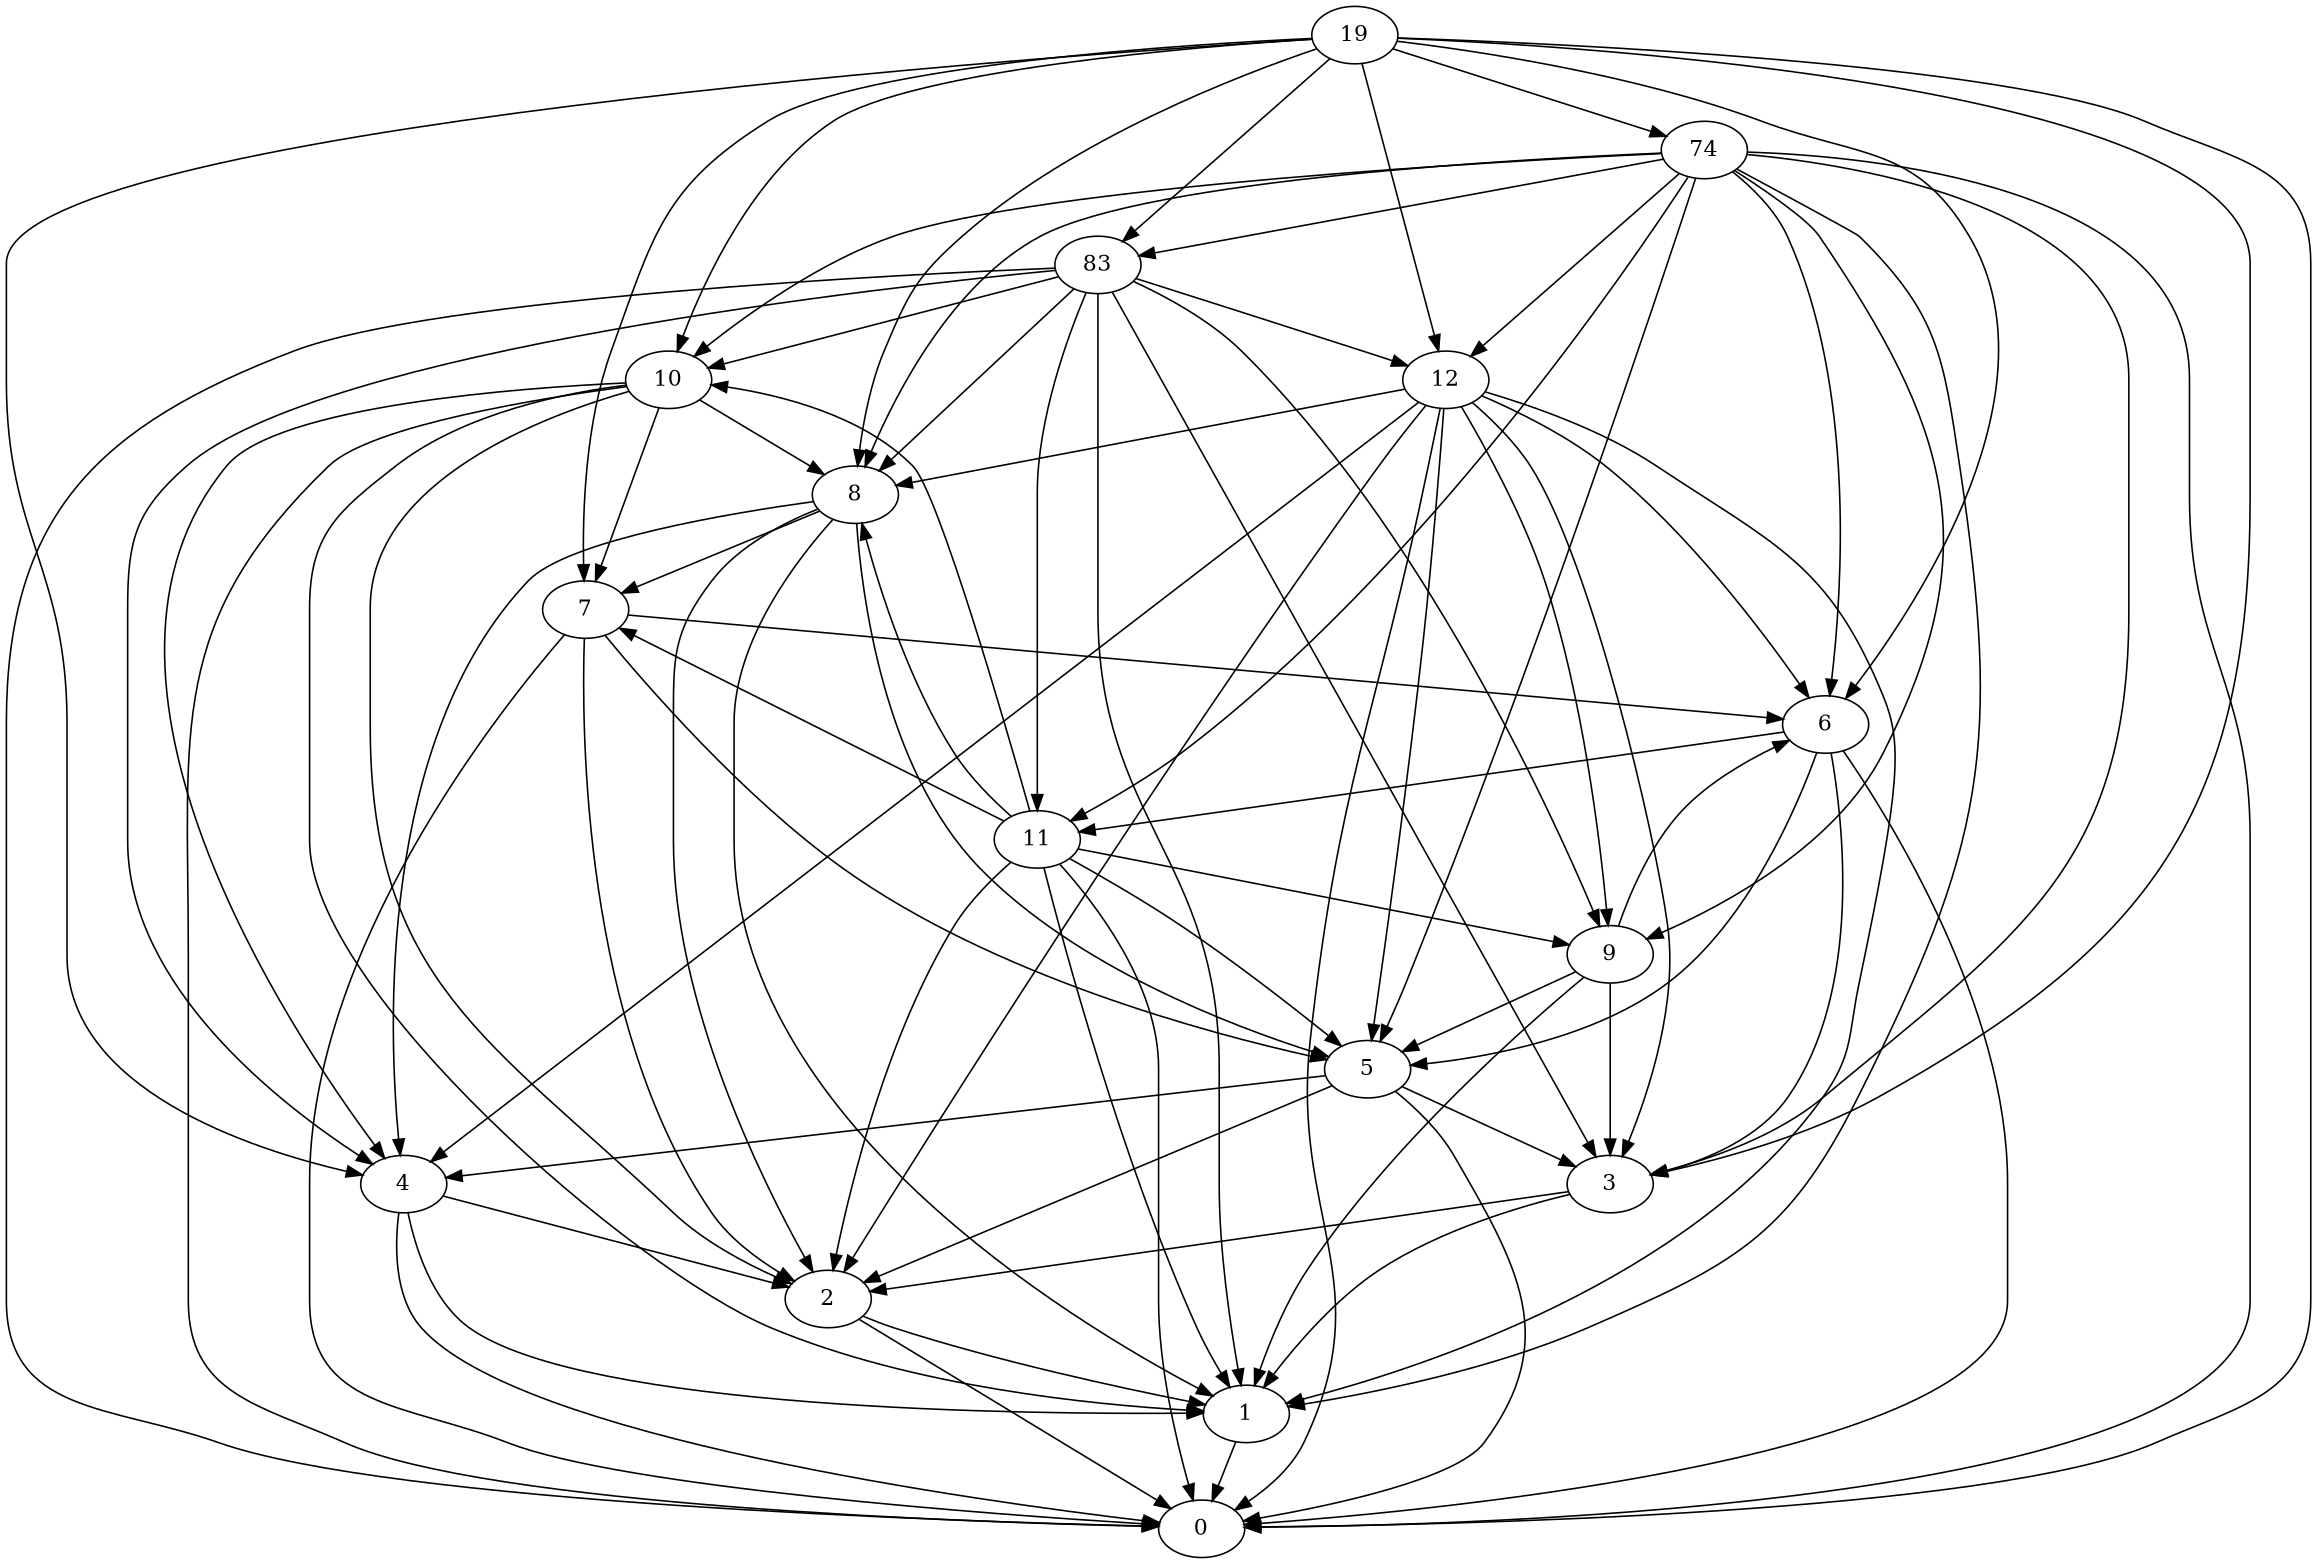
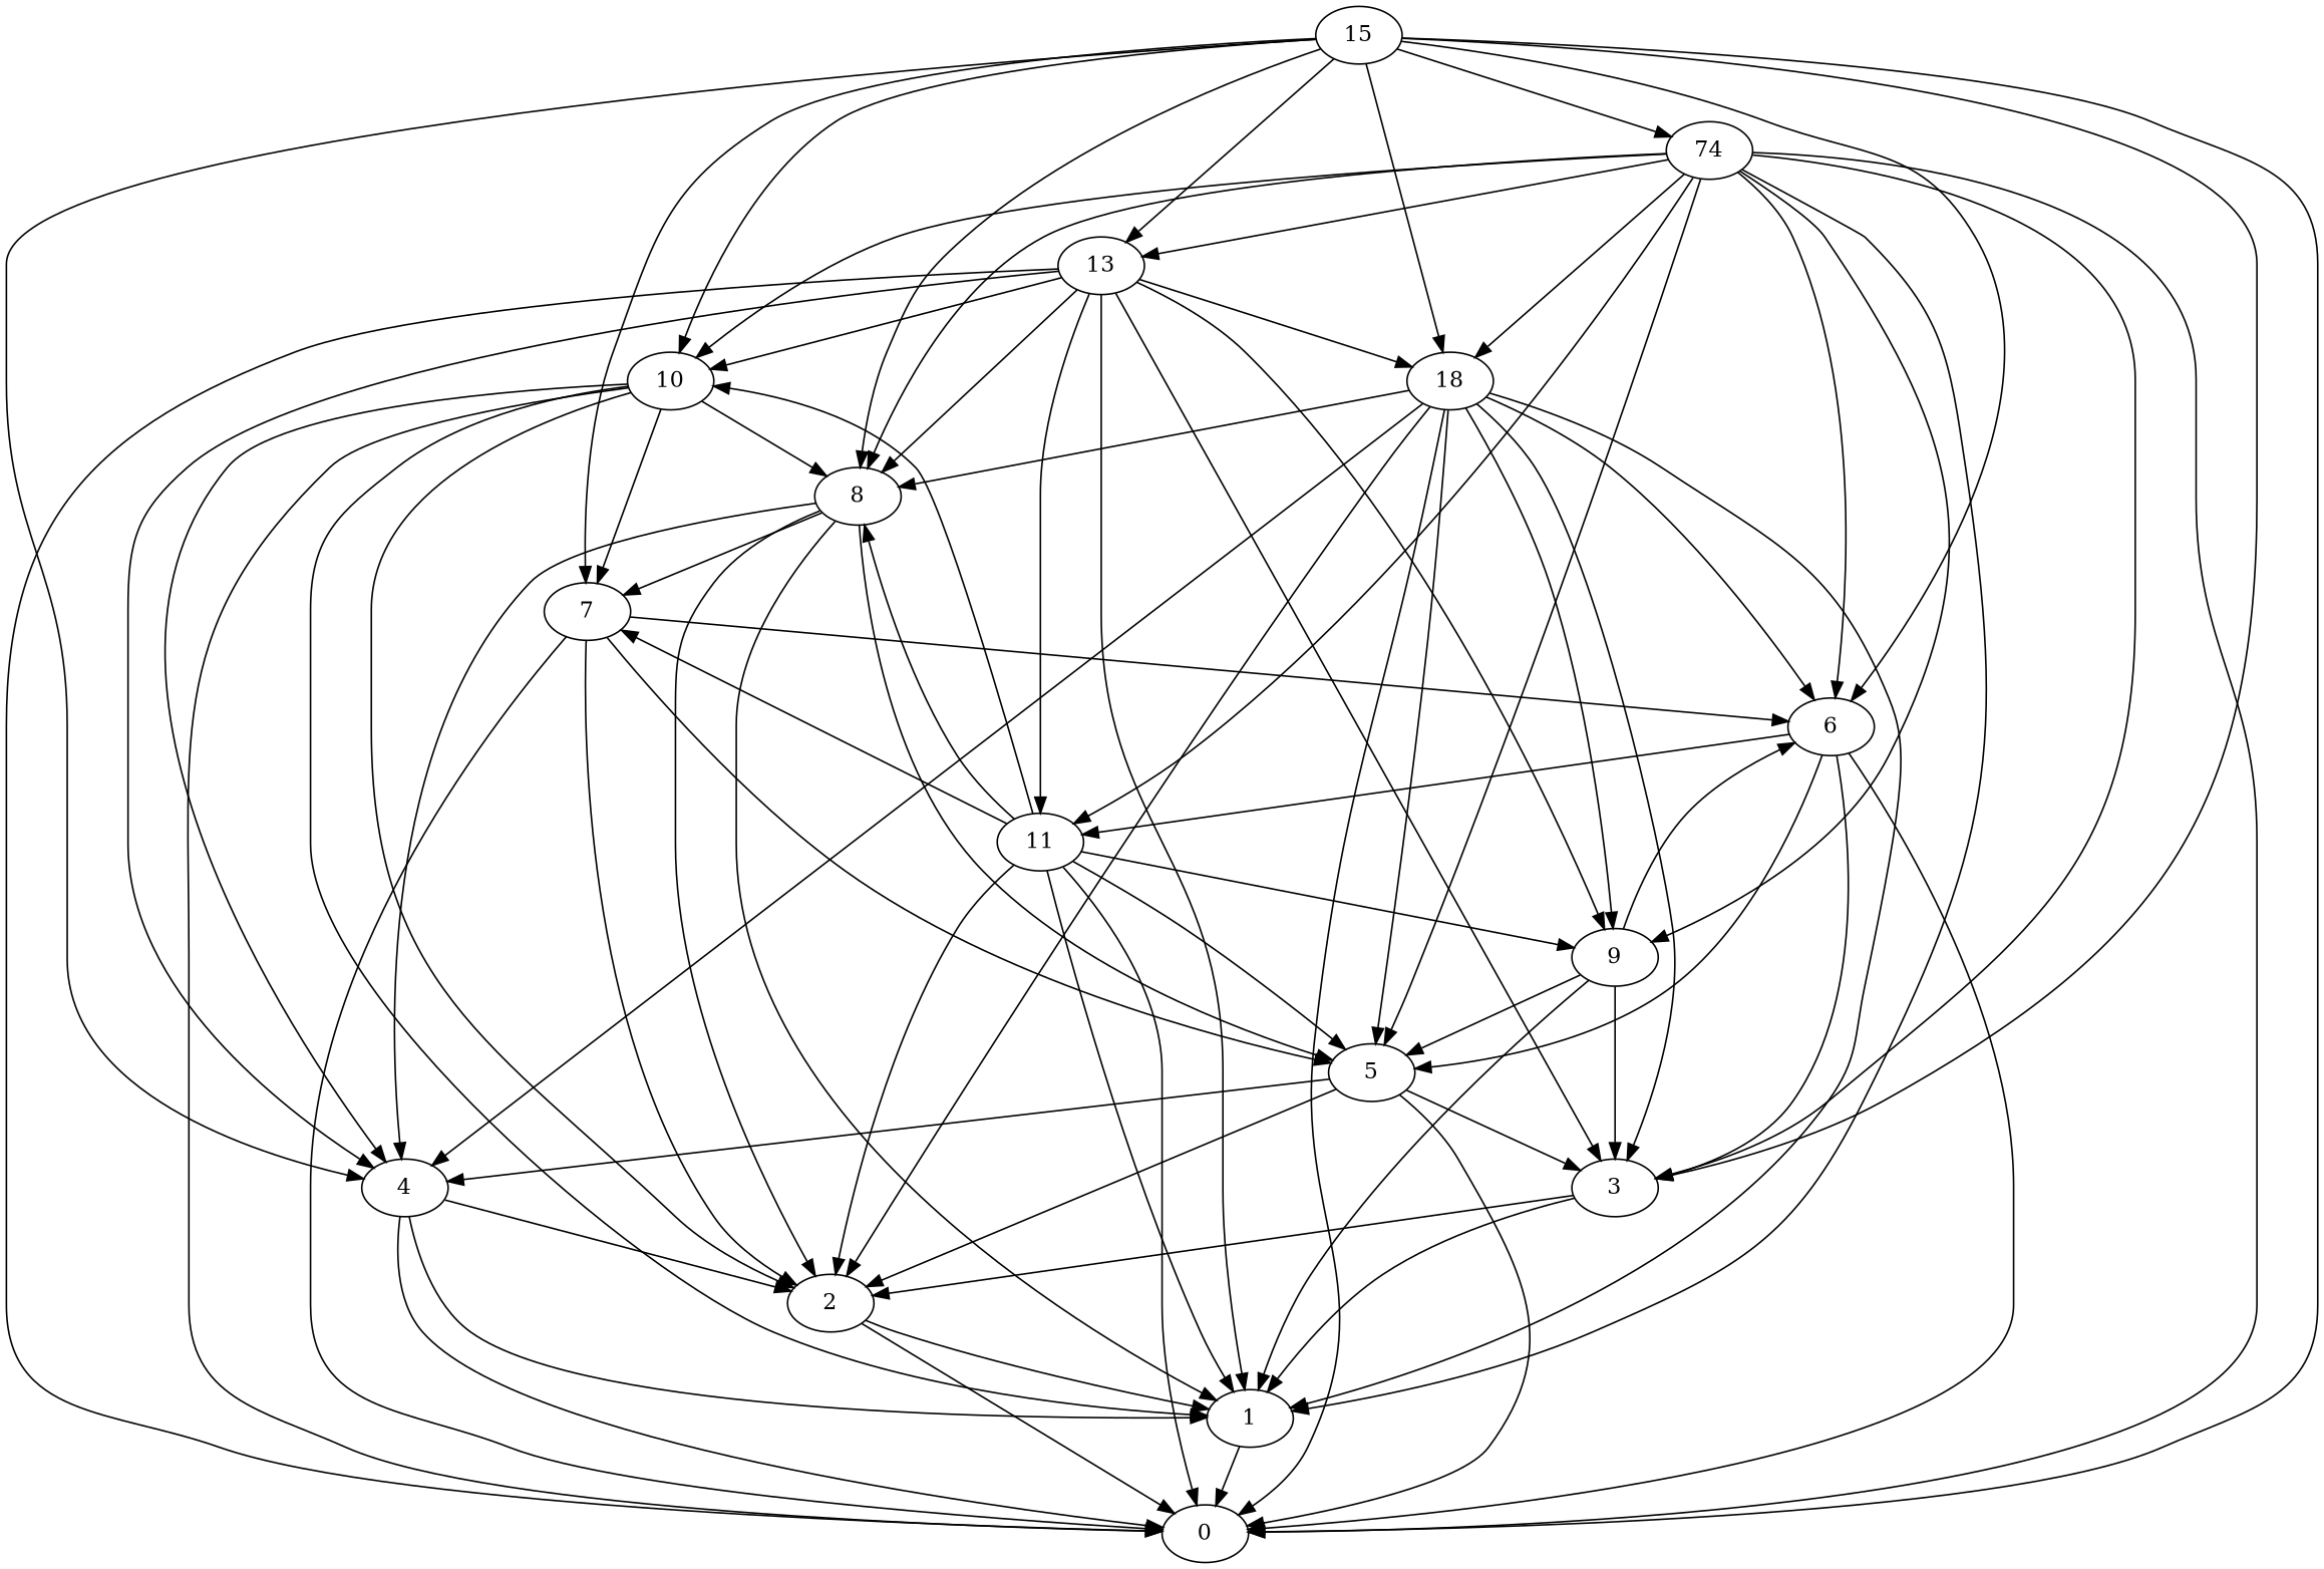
  digraph {
    node [Weight=7]
    edge [Weight=17]
-   15 [Weight=3 label=19]
+   15 [Weight=3]
    n2 [label=74]
-   13 [Weight=4 label=83]
+   13 [Weight=4]
    10 [Weight=8]
-   12 [Weight=8]
+   12 [Weight=8 label=18]
    8 [Weight=2]
    7 [Weight=8]
    6
    3
    4 [Weight=5]
    0 [Weight=4]
    1 [Weight=4]
    11 [Weight=9]
    9 [Weight=5]
    5
    2 [Weight=2]
    15 -> n2
    15 -> 13 [Weight=14]
    15 -> 10 [Weight=14]
    15 -> 12 [Weight=9]
    15 -> 8 [Weight=14]
    15 -> 7
    15 -> 6 [Weight=14]
    15 -> 3 [Weight=9]
    15 -> 4
    15 -> 0 [Weight=7]
    n2 -> 13
    n2 -> 10 [Weight=7]
    n2 -> 12 [Weight=12]
    n2 -> 8 [Weight=7]
    n2 -> 6 [Weight=9]
    n2 -> 3 [Weight=7]
    n2 -> 0 [Weight=14]
    n2 -> 1 [Weight=14]
    n2 -> 11 [Weight=12]
    n2 -> 9 [Weight=7]
    n2 -> 5 [Weight=5]
    13 -> 10
    13 -> 12 [Weight=12]
    13 -> 8 [Weight=10]
    13 -> 3 [Weight=3]
    13 -> 4
    13 -> 0 [Weight=7]
    13 -> 1 [Weight=7]
    13 -> 11 [Weight=7]
    13 -> 9 [Weight=9]
    10 -> 8 [Weight=7]
    10 -> 7 [Weight=10]
    10 -> 4
    10 -> 0 [Weight=7]
    10 -> 1 [Weight=3]
    10 -> 2 [Weight=5]
    12 -> 8 [Weight=5]
    12 -> 6 [Weight=14]
    12 -> 3 [Weight=10]
    12 -> 4 [Weight=14]
    12 -> 0 [Weight=14]
    12 -> 1 [Weight=14]
    12 -> 9 [Weight=10]
    12 -> 5 [Weight=15]
    12 -> 2 [Weight=10]
    8 -> 7 [Weight=9]
    8 -> 4 [Weight=15]
    8 -> 1
    8 -> 5 [Weight=12]
    8 -> 2
    7 -> 6 [Weight=9]
    7 -> 0 [Weight=5]
    7 -> 5 [Weight=3]
    7 -> 2 [Weight=5]
    6 -> 3 [Weight=7]
    6 -> 0 [Weight=9]
    6 -> 11 [Weight=9]
    6 -> 5 [Weight=15]
    3 -> 1 [Weight=10]
    3 -> 2 [Weight=5]
    4 -> 0 [Weight=7]
    4 -> 1 [Weight=14]
    4 -> 2 [Weight=3]
    1 -> 0 [Weight=12]
    11 -> 10 [Weight=10]
    11 -> 8
    11 -> 7
    11 -> 0 [Weight=7]
    11 -> 1
    11 -> 9 [Weight=12]
    11 -> 5 [Weight=14]
    11 -> 2 [Weight=9]
    9 -> 6 [Weight=15]
    9 -> 3
    9 -> 1 [Weight=3]
    9 -> 5 [Weight=5]
    5 -> 3 [Weight=9]
    5 -> 4 [Weight=12]
    5 -> 0 [Weight=12]
    5 -> 2 [Weight=15]
    2 -> 0
    2 -> 1 [Weight=9]
  }
